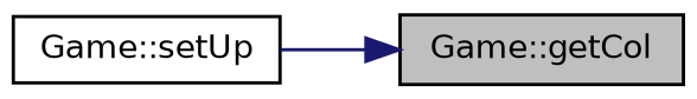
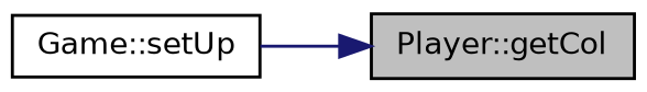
  digraph {
    rankdir=RL
    node [color=black fontname=Helvetica fontsize=10 shape=record style=filled]
-   n1 [fillcolor=grey75 fontcolor=black height=0.2 label="Game::getCol" width=0.4]
+   n1 [fillcolor=grey75 fontcolor=black height=0.2 label="Player::getCol" width=0.4]
    n2 [fillcolor=white height=0.2 label="Game::setUp" width=0.4]
    n1 -> n2 [color=midnightblue dir=back fontname=Helvetica fontsize=10 labelfontname=Helvetica labelfontsize=10 style=solid]
  }
